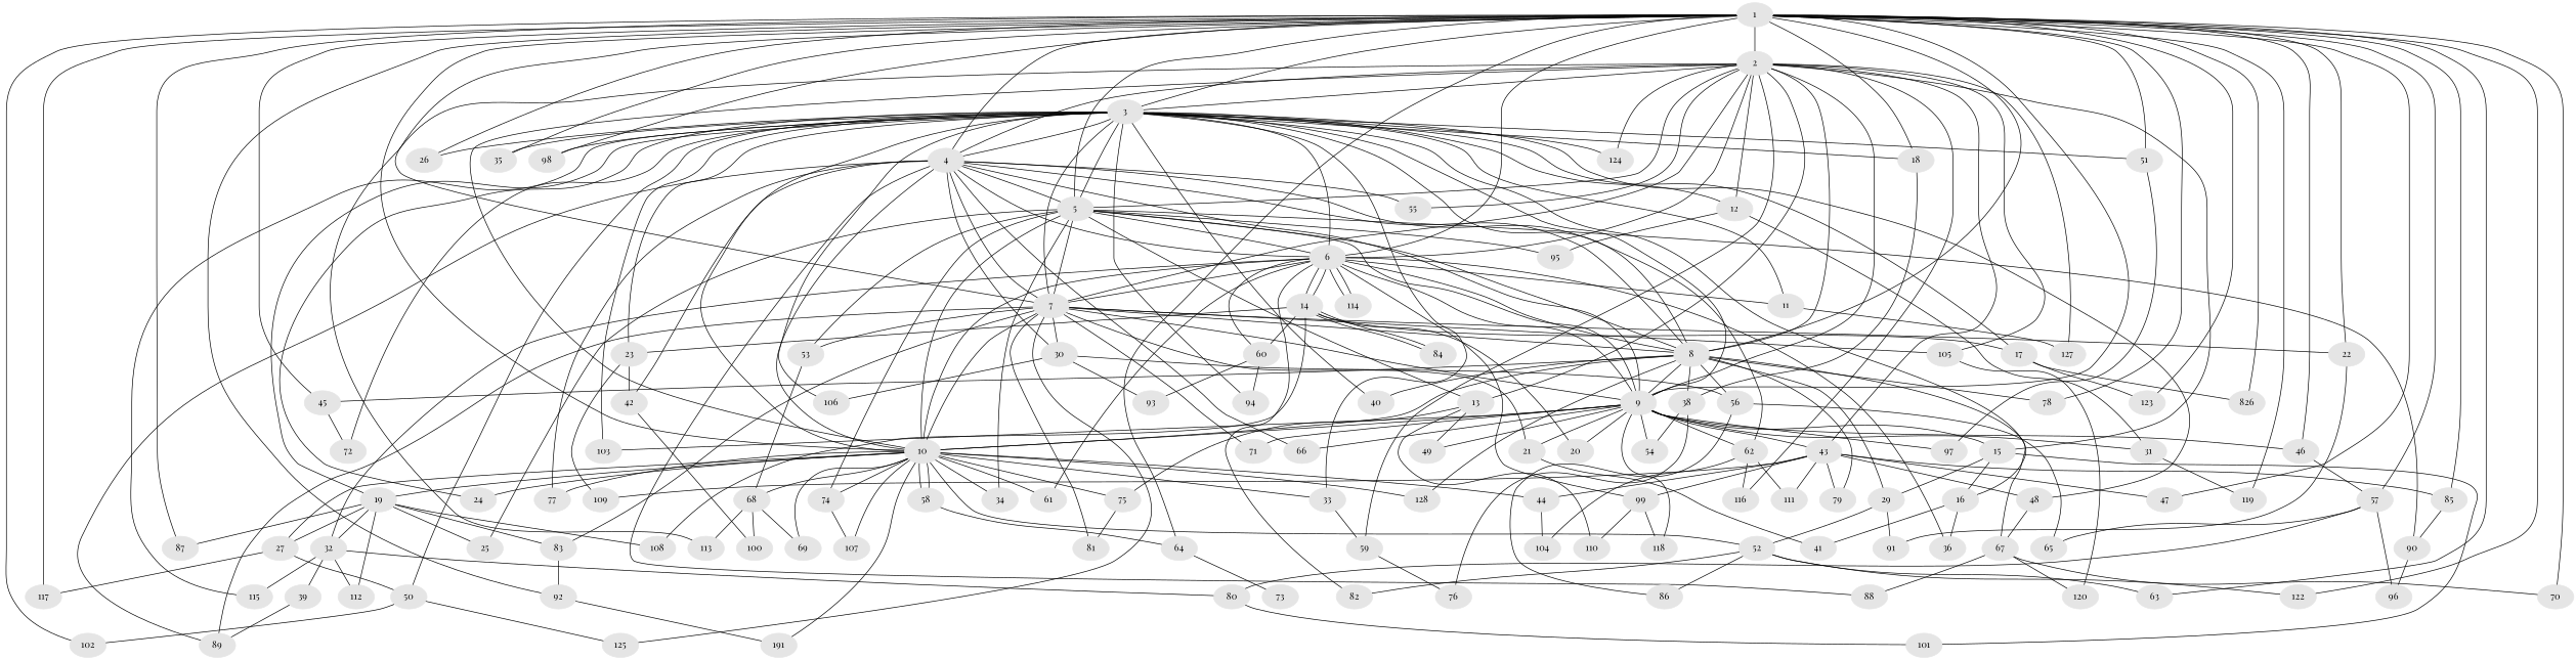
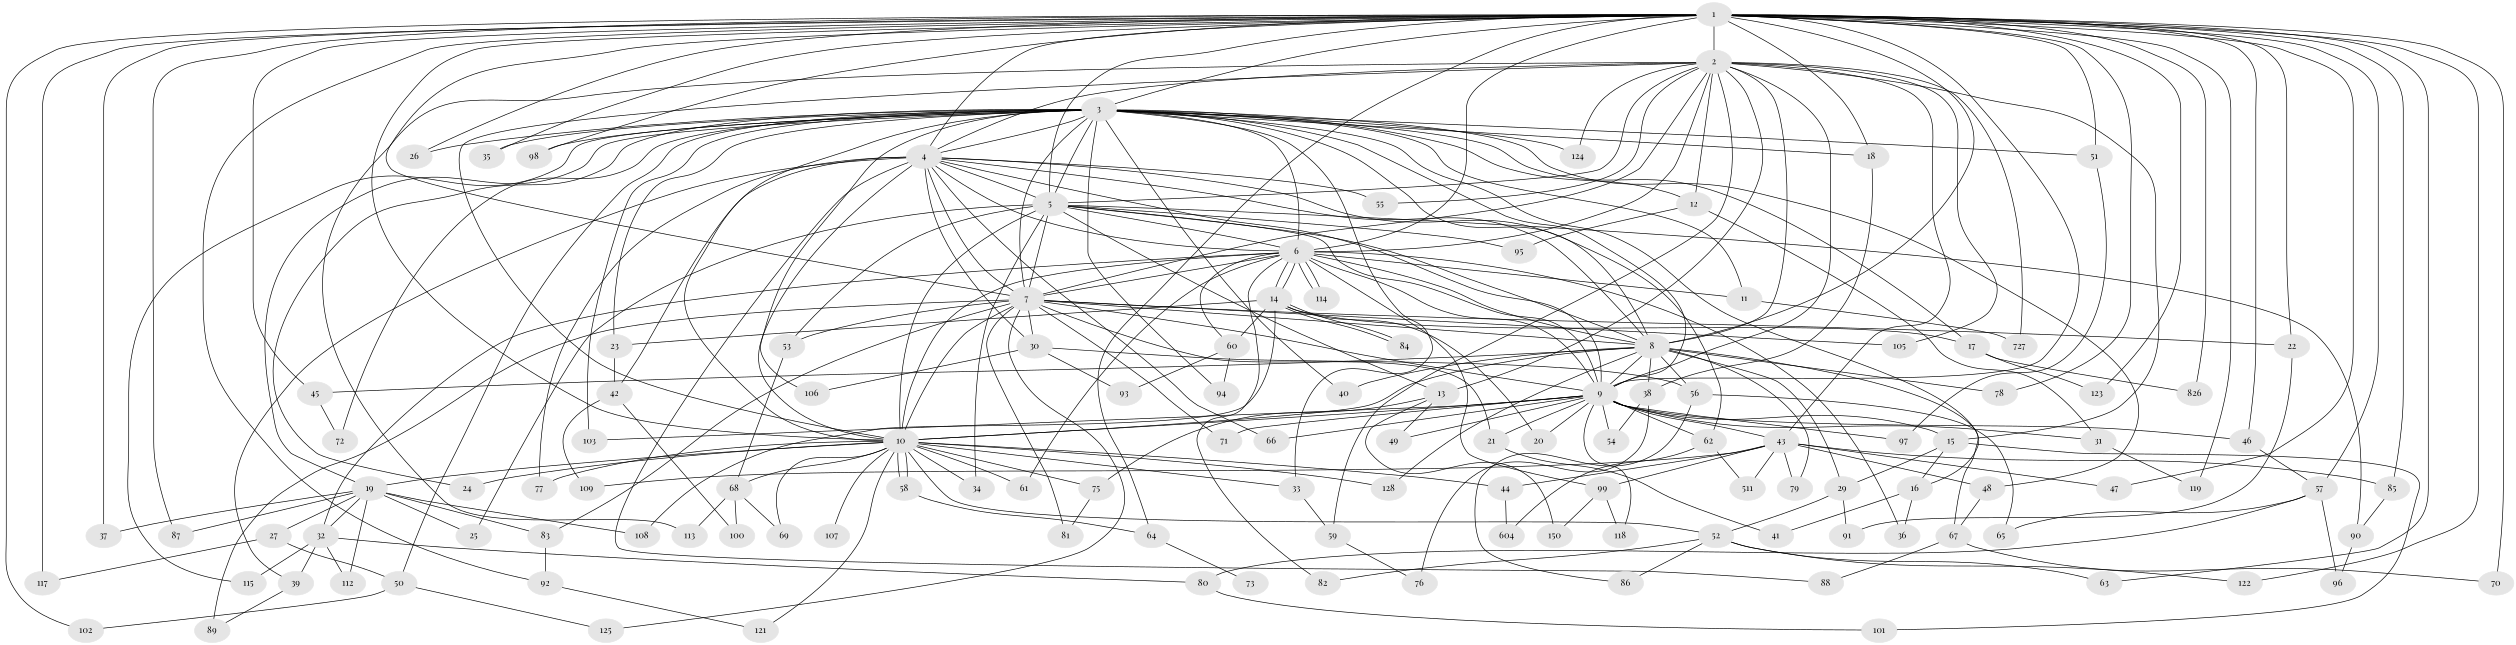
  graph {
    fontname="Playfair Display"
    node [color=gray90 fontname="Playfair Display" style=filled]
    edge [fontname="Playfair Display"]
    1
    2
    3
    4
    5
    6
    7
    8
    9
    10
    18
    22
    26
    35
+   37
    45
    46
    47
    51
    57
    63
    64
    70
    78
    85
    87
    92
    98
    102
    117
    119
    122
    123
    n34 [label=826]
    12
    13
    15
    43
    55
    59
    105
    113
-   116
    124
-   127
+   127 [label=727]
    11
    16
    17
    19
    23
    24
    33
    40
    48
    50
    72
    94
    103
    106
    115
    30
    39
    42
    62
    66
    77
    88
    25
    34
    53
-   74
    90
    95
    14
    32
    36
    60
    61
    82
    99
    114
    21
    71
    81
    83
    89
    125
    29
    38
    56
    67
    79
    128
    20
    31
    49
    54
    97
    118
    27
    44
    52
    58
    68
    69
    75
    107
-   121 [label=191]
+   121
    91
    80
    65
    96
    73
-   110
+   110 [label=150]
    101
    109
-   111
+   111 [label=511]
    76
-   120
    41
    108
    112
    93
    100
-   104
+   104 [label=604]
    84
    86
    1 -- 2
    1 -- 3
    1 -- 4
    1 -- 5
    1 -- 6
    1 -- 7
    1 -- 8
    1 -- 9
    1 -- 10
    1 -- 18
    1 -- 22
    1 -- 26
    1 -- 35
+   1 -- 37
    1 -- 45
    1 -- 46
    1 -- 47
    1 -- 51
    1 -- 57
    1 -- 63
    1 -- 64
    1 -- 70
    1 -- 78
    1 -- 85
    1 -- 87
    1 -- 92
    1 -- 98
    1 -- 102
    1 -- 117
    1 -- 119
    1 -- 122
    1 -- 123
    1 -- n34
-   2 -- 3
    2 -- 4
    2 -- 5
    2 -- 6
    2 -- 7
    2 -- 8
    2 -- 9
    2 -- 10
    2 -- 12
    2 -- 13
    2 -- 15
    2 -- 43
    2 -- 55
    2 -- 59
    2 -- 105
    2 -- 113
-   2 -- 116
    2 -- 124
    2 -- 127
    3 -- 4
    3 -- 5
    3 -- 6
    3 -- 7
    3 -- 8
    3 -- 9
    3 -- 10
    3 -- 18
    3 -- 26
    3 -- 35
    3 -- 51
    3 -- 98
    3 -- 12
    3 -- 124
    3 -- 11
    3 -- 16
    3 -- 17
    3 -- 19
    3 -- 23
    3 -- 24
    3 -- 33
    3 -- 40
    3 -- 48
    3 -- 50
    3 -- 72
    3 -- 94
    3 -- 103
    3 -- 106
    3 -- 115
    4 -- 5
    4 -- 6
    4 -- 7
    4 -- 8
    4 -- 9
    4 -- 10
    4 -- 55
    4 -- 30
-   4 -- 89
+   4 -- 39
    4 -- 42
    4 -- 62
    4 -- 66
    4 -- 77
    4 -- 88
    5 -- 6
    5 -- 7
    5 -- 8
    5 -- 9
    5 -- 10
    5 -- 13
    5 -- 25
    5 -- 34
    5 -- 53
-   5 -- 74
    5 -- 90
    5 -- 95
    6 -- 7
    6 -- 8
    6 -- 9
    6 -- 10
    6 -- 11
    6 -- 14
    6 -- 14
    6 -- 32
    6 -- 36
    6 -- 60
    6 -- 61
    6 -- 82
    6 -- 99
    6 -- 114
    6 -- 114
    7 -- 8
    7 -- 9
    7 -- 10
    7 -- 22
    7 -- 105
    7 -- 30
    7 -- 53
    7 -- 21
    7 -- 71
    7 -- 81
    7 -- 83
    7 -- 89
    7 -- 125
    8 -- 9
    8 -- 10
    8 -- 45
    8 -- 78
    8 -- 40
    8 -- 29
    8 -- 38
    8 -- 56
    8 -- 67
    8 -- 79
    8 -- 128
    9 -- 10
    9 -- 46
    9 -- 15
    9 -- 43
    9 -- 103
    9 -- 62
    9 -- 66
    9 -- 21
    9 -- 71
    9 -- 20
    9 -- 31
    9 -- 49
    9 -- 54
    9 -- 97
    9 -- 118
    10 -- 19
    10 -- 24
    10 -- 33
    10 -- 77
    10 -- 34
-   10 -- 74
    10 -- 61
    10 -- 128
-   10 -- 27
    10 -- 44
    10 -- 52
    10 -- 58
    10 -- 58
    10 -- 68
    10 -- 69
    10 -- 75
    10 -- 107
    10 -- 121
    18 -- 38
    22 -- 91
    45 -- 72
    46 -- 57
    51 -- 97
    57 -- 80
    57 -- 65
    57 -- 96
    64 -- 73
    85 -- 90
    92 -- 121
    12 -- 95
    12 -- 31
    13 -- 49
    13 -- 75
    13 -- 110
    15 -- 16
    15 -- 29
    15 -- 101
    43 -- 47
    43 -- 85
    43 -- 48
    43 -- 99
    43 -- 79
    43 -- 44
    43 -- 109
    43 -- 111
    59 -- 76
-   105 -- 120
    11 -- 127
    16 -- 36
    16 -- 41
    17 -- 123
    17 -- n34
+   19 -- 37
    19 -- 87
    19 -- 25
    19 -- 32
    19 -- 83
    19 -- 27
    19 -- 108
    19 -- 112
    23 -- 42
-   23 -- 109
+   42 -- 109
    33 -- 59
    48 -- 67
    50 -- 102
    50 -- 125
    30 -- 106
    30 -- 56
    30 -- 93
    39 -- 89
    42 -- 100
-   62 -- 116
    62 -- 111
    62 -- 104
    53 -- 68
-   74 -- 107
    90 -- 96
    14 -- 17
    14 -- 23
    14 -- 60
    14 -- 20
    14 -- 108
    14 -- 84
    14 -- 84
    32 -- 115
    32 -- 39
    32 -- 80
    32 -- 112
    60 -- 94
    60 -- 93
    99 -- 118
    99 -- 110
    21 -- 41
    83 -- 92
    29 -- 52
    29 -- 91
    38 -- 54
    38 -- 76
    56 -- 65
    56 -- 86
    67 -- 70
    67 -- 88
-   67 -- 120
    31 -- 119
    27 -- 117
    27 -- 50
    44 -- 104
    52 -- 63
    52 -- 122
    52 -- 82
    52 -- 86
    58 -- 64
    68 -- 113
    68 -- 69
    68 -- 100
    75 -- 81
    80 -- 101
  }
